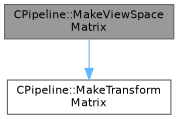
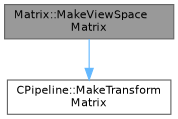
  digraph {
    rankdir=TB
    node [fontname=Helvetica fontsize=10 shape=box style=filled]
-   n1 [color=gray40 fillcolor=grey60 fontcolor=black height=0.2 label="CPipeline::MakeViewSpace\lMatrix" width=0.4]
+   n1 [color=gray40 fillcolor=grey60 fontcolor=black height=0.2 label="Matrix::MakeViewSpace\lMatrix" width=0.4]
    n2 [color=grey40 fillcolor=white height=0.2 label="CPipeline::MakeTransform\lMatrix" width=0.4]
    n1 -> n2 [color=steelblue1 fontname=Helvetica fontsize=10 labelfontname=Helvetica labelfontsize=10 style=solid]
  }
